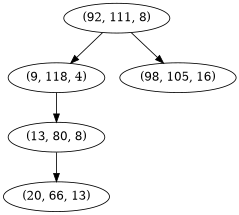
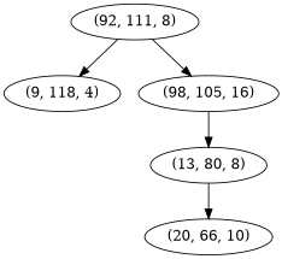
  digraph {
    "(9, 118, 4)"
    "(13, 80, 8)"
-   "(20, 66, 13)"
+   "(20, 66, 13)" [label="(20, 66, 10)"]
    "(92, 111, 8)"
    n5 [label="(98, 105, 16)"]
-   "(9, 118, 4)" -> "(13, 80, 8)"
+   n5 -> "(13, 80, 8)"
    "(13, 80, 8)" -> "(20, 66, 13)"
    "(92, 111, 8)" -> "(9, 118, 4)"
    "(92, 111, 8)" -> n5
  }
